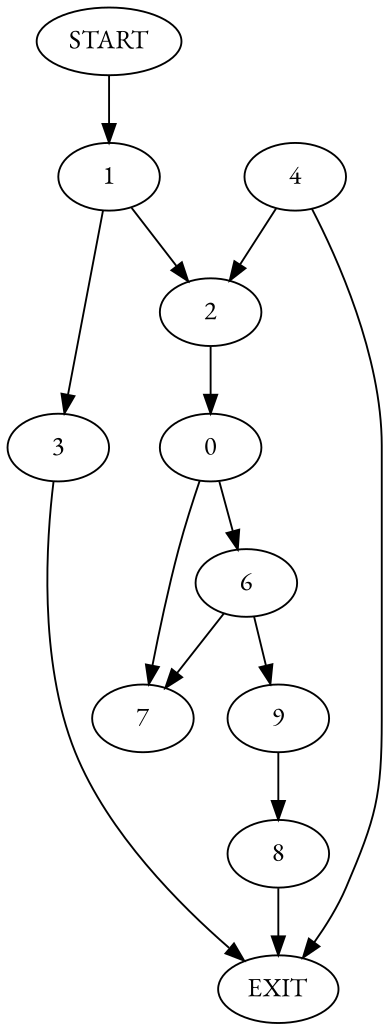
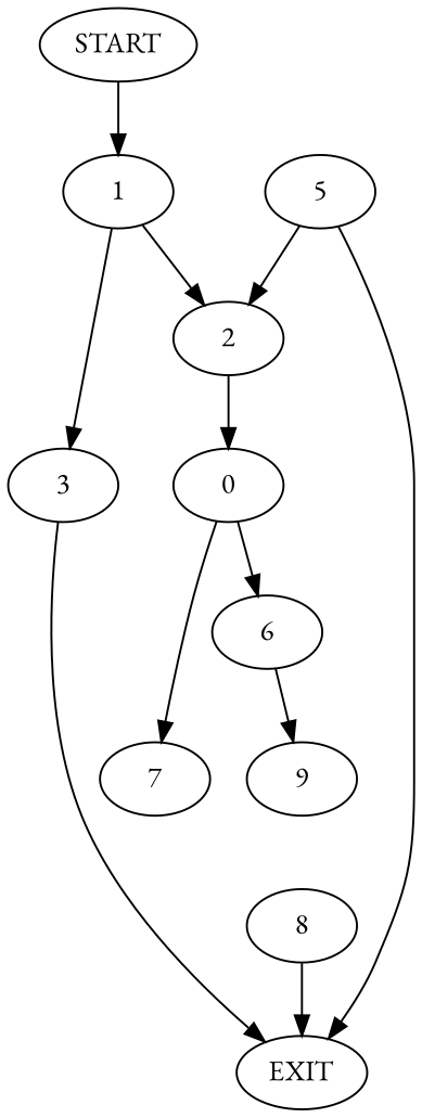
  digraph {
    fontname="EB Garamond"
    node [fontname="EB Garamond"]
    edge [fontname="EB Garamond"]
    n1 [label=START]
    1
    2
    3
    n5 [label=EXIT]
    n6 [label=0]
-   4
+   4 [label=5]
    6
    7
    9
    8
    n1 -> 1
    1 -> 2
    1 -> 3
    2 -> n6
    3 -> n5
    n6 -> 6
    n6 -> 7
    4 -> 2
    4 -> n5
-   6 -> 7
    6 -> 9
-   9 -> 8
    8 -> n5
  }
